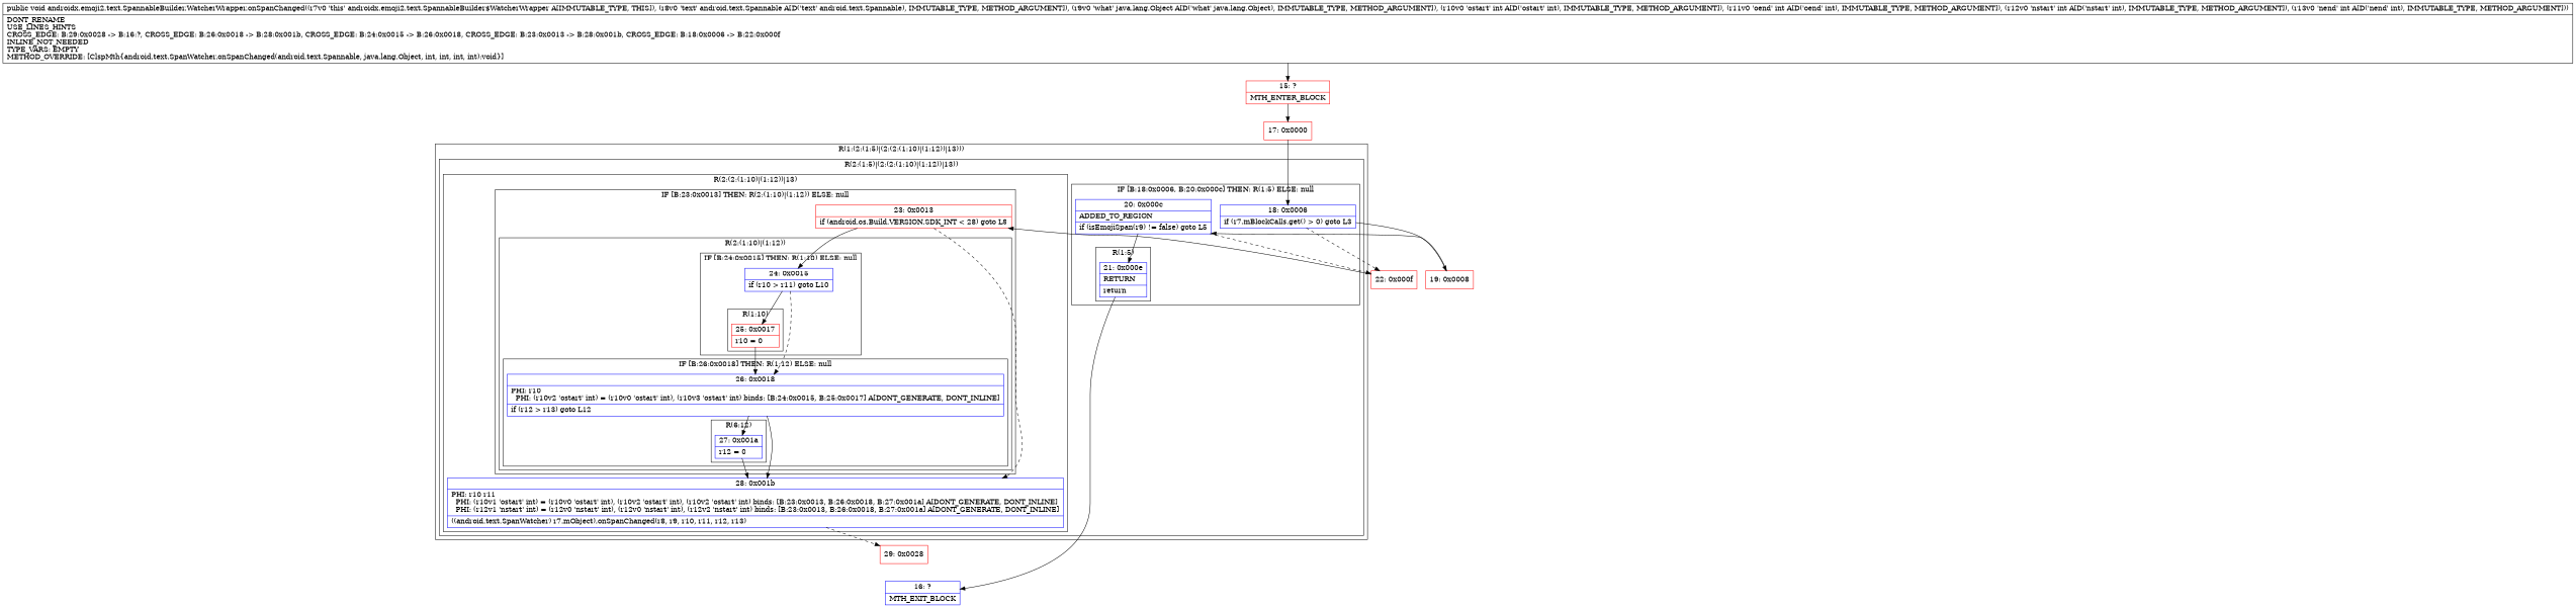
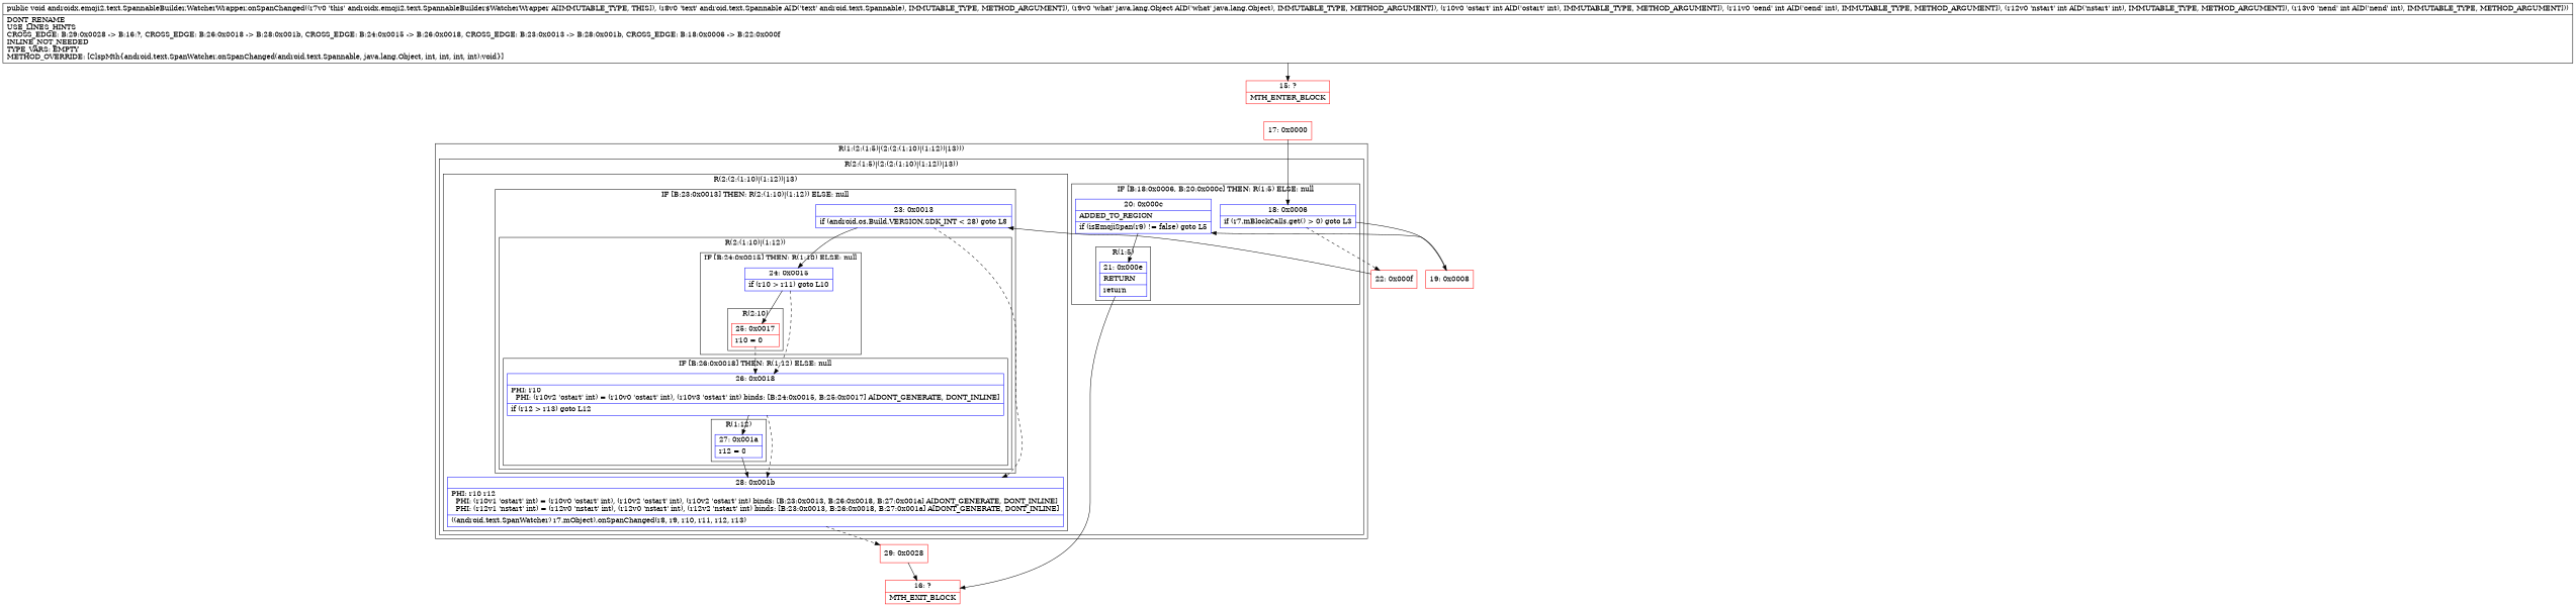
  digraph {
    node [color=blue shape=record]
    n1 [label="{21\:\ 0x000e|RETURN\l|return\l}"]
    n2 [label="{18\:\ 0x0006|if (r7.mBlockCalls.get() \> 0) goto L3\l}"]
    n3 [label="{20\:\ 0x000c|ADDED_TO_REGION\l|if (isEmojiSpan(r9) != false) goto L5\l}"]
    n4 [color=red label="{25\:\ 0x0017|r10 = 0\l}"]
    n5 [label="{24\:\ 0x0015|if (r10 \> r11) goto L10\l}"]
    n6 [label="{27\:\ 0x001a|r12 = 0\l}"]
    n7 [label="{26\:\ 0x0018|PHI: r10 \l  PHI: (r10v2 'ostart' int) = (r10v0 'ostart' int), (r10v3 'ostart' int) binds: [B:24:0x0015, B:25:0x0017] A[DONT_GENERATE, DONT_INLINE]\l|if (r12 \> r13) goto L12\l}"]
-   n8 [color=red label="{23\:\ 0x0013|if (android.os.Build.VERSION.SDK_INT \< 28) goto L9\l}"]
-   n9 [label="{28\:\ 0x001b|PHI: r10 r11 \l  PHI: (r10v1 'ostart' int) = (r10v0 'ostart' int), (r10v2 'ostart' int), (r10v2 'ostart' int) binds: [B:23:0x0013, B:26:0x0018, B:27:0x001a] A[DONT_GENERATE, DONT_INLINE]\l  PHI: (r12v1 'nstart' int) = (r12v0 'nstart' int), (r12v0 'nstart' int), (r12v2 'nstart' int) binds: [B:23:0x0013, B:26:0x0018, B:27:0x001a] A[DONT_GENERATE, DONT_INLINE]\l|((android.text.SpanWatcher) r7.mObject).onSpanChanged(r8, r9, r10, r11, r12, r13)\l}"]
-   n10 [label="{16\:\ ?|MTH_EXIT_BLOCK\l}"]
+   n8 [label="{23\:\ 0x0013|if (android.os.Build.VERSION.SDK_INT \< 28) goto L9\l}"]
+   n9 [label="{28\:\ 0x001b|PHI: r10 r12 \l  PHI: (r10v1 'ostart' int) = (r10v0 'ostart' int), (r10v2 'ostart' int), (r10v2 'ostart' int) binds: [B:23:0x0013, B:26:0x0018, B:27:0x001a] A[DONT_GENERATE, DONT_INLINE]\l  PHI: (r12v1 'nstart' int) = (r12v0 'nstart' int), (r12v0 'nstart' int), (r12v2 'nstart' int) binds: [B:23:0x0013, B:26:0x0018, B:27:0x001a] A[DONT_GENERATE, DONT_INLINE]\l|((android.text.SpanWatcher) r7.mObject).onSpanChanged(r8, r9, r10, r11, r12, r13)\l}"]
+   n10 [color=red label="{16\:\ ?|MTH_EXIT_BLOCK\l}"]
    n11 [color=red label="{19\:\ 0x0008}"]
    n12 [color=red label="{22\:\ 0x000f}"]
    n13 [color=red label="{29\:\ 0x0028}"]
    n14 [color=red label="{15\:\ ?|MTH_ENTER_BLOCK\l}"]
    n15 [color=red label="{17\:\ 0x0000}"]
    n16 [label="{public void androidx.emoji2.text.SpannableBuilder.WatcherWrapper.onSpanChanged((r7v0 'this' androidx.emoji2.text.SpannableBuilder$WatcherWrapper A[IMMUTABLE_TYPE, THIS]), (r8v0 'text' android.text.Spannable A[D('text' android.text.Spannable), IMMUTABLE_TYPE, METHOD_ARGUMENT]), (r9v0 'what' java.lang.Object A[D('what' java.lang.Object), IMMUTABLE_TYPE, METHOD_ARGUMENT]), (r10v0 'ostart' int A[D('ostart' int), IMMUTABLE_TYPE, METHOD_ARGUMENT]), (r11v0 'oend' int A[D('oend' int), IMMUTABLE_TYPE, METHOD_ARGUMENT]), (r12v0 'nstart' int A[D('nstart' int), IMMUTABLE_TYPE, METHOD_ARGUMENT]), (r13v0 'nend' int A[D('nend' int), IMMUTABLE_TYPE, METHOD_ARGUMENT]))  | DONT_RENAME\lUSE_LINES_HINTS\lCROSS_EDGE: B:29:0x0028 \-\> B:16:?, CROSS_EDGE: B:26:0x0018 \-\> B:28:0x001b, CROSS_EDGE: B:24:0x0015 \-\> B:26:0x0018, CROSS_EDGE: B:23:0x0013 \-\> B:28:0x001b, CROSS_EDGE: B:18:0x0006 \-\> B:22:0x000f\lINLINE_NOT_NEEDED\lTYPE_VARS: EMPTY\lMETHOD_OVERRIDE: [ClspMth\{android.text.SpanWatcher.onSpanChanged(android.text.Spannable, java.lang.Object, int, int, int, int):void\}]\l}" color=""]
    subgraph cluster_1 {
      label="R(1:(2:(1:5)|(2:(2:(1:10)|(1:12))|13)))"
      subgraph cluster_2 {
        label="R(2:(1:5)|(2:(2:(1:10)|(1:12))|13))"
        subgraph cluster_3 {
          label="IF [B:18:0x0006, B:20:0x000c] THEN: R(1:5) ELSE: null"
          n2
          n3
          subgraph cluster_4 {
            label="R(1:5)"
            n1
          }
        }
        subgraph cluster_5 {
          label="R(2:(2:(1:10)|(1:12))|13)"
          n9
          subgraph cluster_6 {
            label="IF [B:23:0x0013] THEN: R(2:(1:10)|(1:12)) ELSE: null"
            n8
            subgraph cluster_7 {
              label="R(2:(1:10)|(1:12))"
              subgraph cluster_8 {
                label="IF [B:24:0x0015] THEN: R(1:10) ELSE: null"
                n5
                subgraph cluster_9 {
-                 label="R(1:10)"
+                 label="R(2:10)"
                  n4
                }
              }
              subgraph cluster_10 {
                label="IF [B:26:0x0018] THEN: R(1:12) ELSE: null"
                n7
                subgraph cluster_11 {
-                 label="R(6:12)"
+                 label="R(1:12)"
                  n6
                }
              }
            }
          }
        }
      }
    }
    n1 -> n10
    n2 -> n11
    n2 -> n12 [style=dashed]
    n3 -> n1
-   n3 -> n12 [style=dashed]
-   n4 -> n7
+   n4 -> n7 [style=dashed]
    n5 -> n4
    n5 -> n7 [style=dashed]
    n6 -> n9
    n7 -> n6
-   n7 -> n9 [style=solid]
+   n7 -> n9 [style=dashed]
    n8 -> n5
    n8 -> n9 [style=dashed]
    n9 -> n13 [style=dashed]
    n11 -> n3
    n12 -> n8
-   n14 -> n15
+   n13 -> n10
    n15 -> n2
    n16 -> n14
  }
